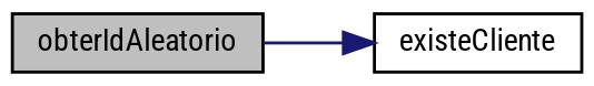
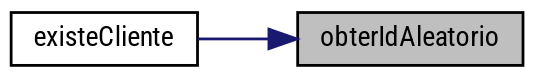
  digraph {
    rankdir=LR
    fontname="Roboto Condensed"
    node [color=black fontname="Roboto Condensed" fontsize=10 shape=record style=filled]
    n1 [fillcolor=grey75 fontcolor=black height=0.2 label=obterIdAleatorio width=0.4]
    n2 [fillcolor=white height=0.2 label=existeCliente width=0.4]
-   n1 -> n2 [color=midnightblue fontname="Roboto Condensed" fontsize=10 labelfontname=Helvetica labelfontsize=10 style=solid]
+   n2 -> n1 [color=midnightblue fontname="Roboto Condensed" fontsize=10 labelfontname=Helvetica labelfontsize=10 style=solid]
  }
